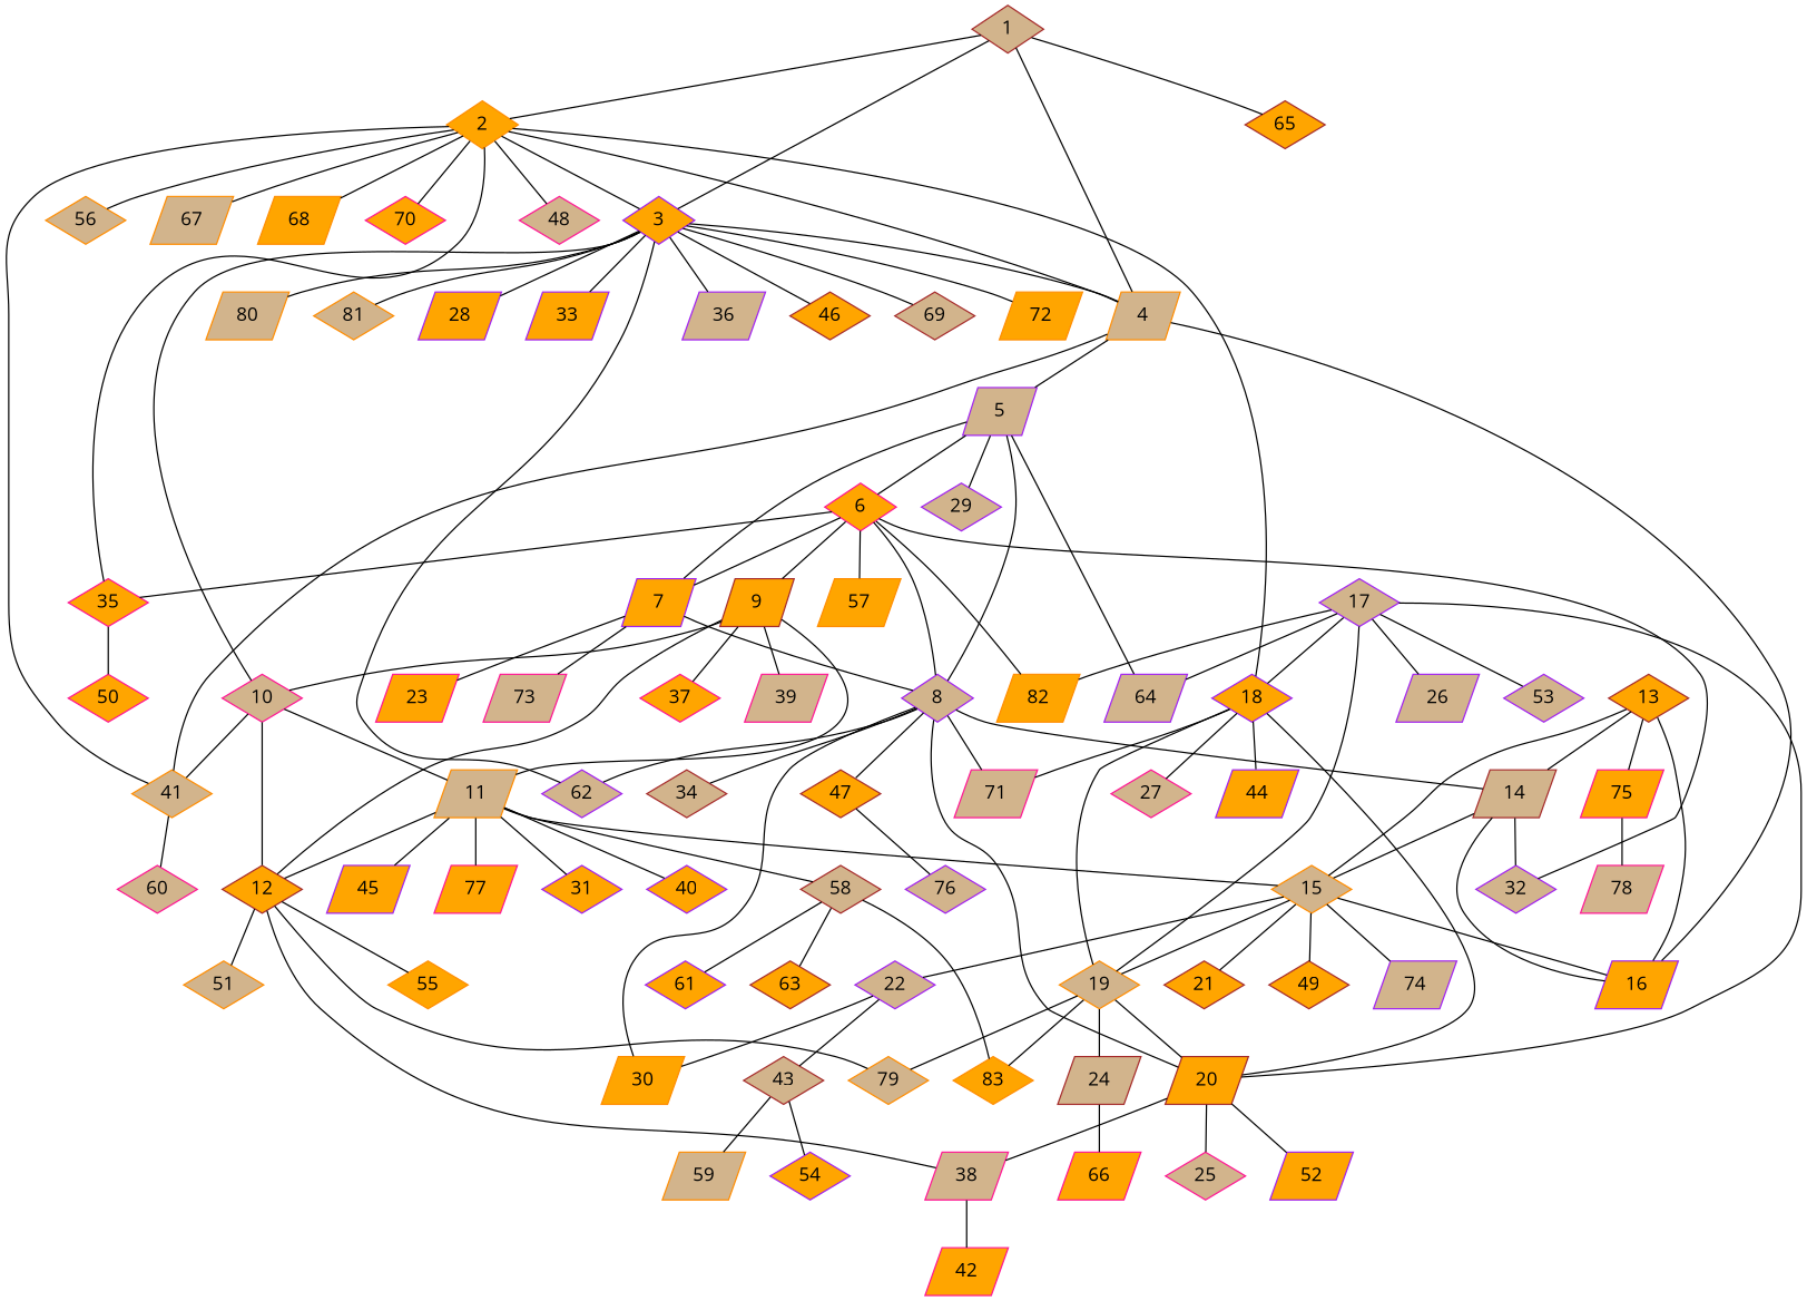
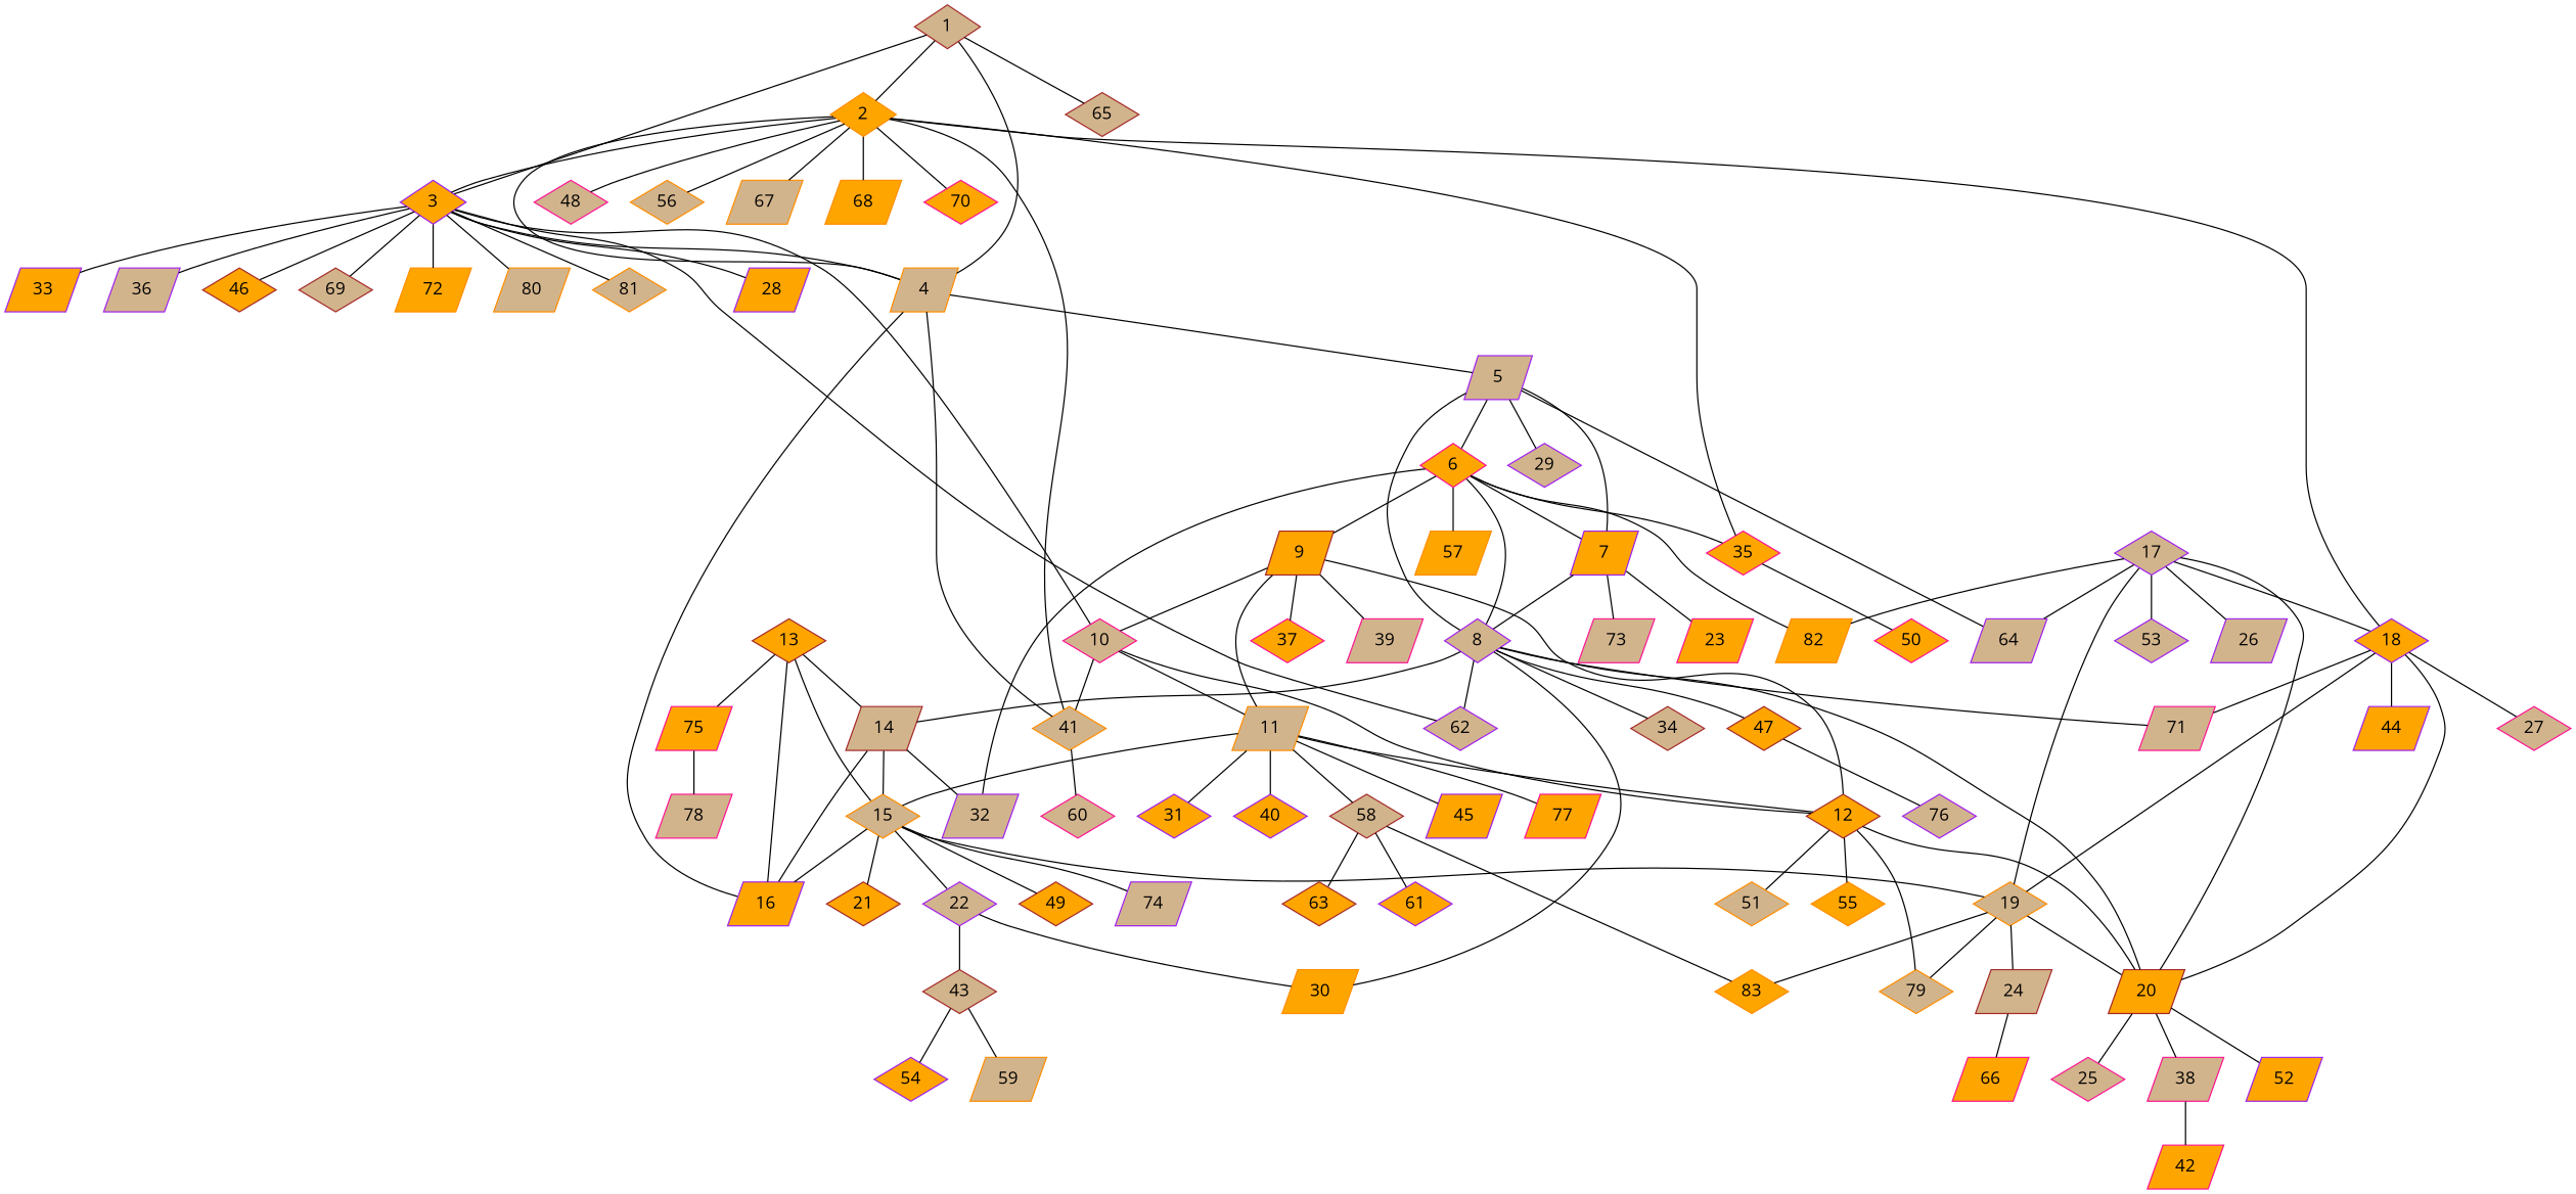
  graph {
    fontname="Open Sans"
    node [color=purple fillcolor=tan fontname="Open Sans" shape=diamond style=filled]
    edge [fontname="Open Sans"]
    1 [color=brown]
    2 [color=darkorange fillcolor=orange]
    3 [fillcolor=orange]
    4 [color=darkorange shape=parallelogram]
-   65 [color=brown fillcolor=orange]
+   65 [color=brown]
    18 [fillcolor=orange]
    35 [color=deeppink fillcolor=orange]
    48 [color=deeppink]
    56 [color=darkorange]
    67 [color=darkorange shape=parallelogram]
    68 [color=darkorange fillcolor=orange shape=parallelogram]
    70 [color=deeppink fillcolor=orange]
    41 [color=darkorange]
    10 [color=deeppink]
    28 [fillcolor=orange shape=parallelogram]
    33 [fillcolor=orange shape=parallelogram]
    36 [shape=parallelogram]
    46 [color=brown fillcolor=orange]
    62
    69 [color=brown]
    72 [color=darkorange fillcolor=orange shape=parallelogram]
    80 [color=darkorange shape=parallelogram]
    81 [color=darkorange]
    5 [shape=parallelogram]
    16 [fillcolor=orange shape=parallelogram]
    20 [color=brown fillcolor=orange shape=parallelogram]
    71 [color=deeppink shape=parallelogram]
    19 [color=darkorange]
    27 [color=deeppink]
    44 [fillcolor=orange shape=parallelogram]
    50 [color=deeppink fillcolor=orange]
    60 [color=deeppink]
    11 [color=darkorange shape=parallelogram]
    12 [color=brown fillcolor=orange]
    6 [color=deeppink fillcolor=orange]
    7 [fillcolor=orange shape=parallelogram]
    8
    29
    64 [shape=parallelogram]
    9 [color=brown fillcolor=orange shape=parallelogram]
-   32
+   32 [shape=parallelogram]
    57 [color=darkorange fillcolor=orange shape=parallelogram]
    82 [color=darkorange fillcolor=orange shape=parallelogram]
    23 [color=deeppink fillcolor=orange shape=parallelogram]
    73 [color=deeppink shape=parallelogram]
    14 [color=brown shape=parallelogram]
    30 [color=darkorange fillcolor=orange shape=parallelogram]
    34 [color=brown]
    47 [color=brown fillcolor=orange]
    37 [color=deeppink fillcolor=orange]
    39 [color=deeppink shape=parallelogram]
    15 [color=darkorange]
    25 [color=deeppink]
    38 [color=deeppink shape=parallelogram]
    52 [fillcolor=orange shape=parallelogram]
    76
    31 [fillcolor=orange]
    40 [fillcolor=orange]
    45 [fillcolor=orange shape=parallelogram]
    58 [color=brown]
    77 [color=deeppink fillcolor=orange shape=parallelogram]
    51 [color=darkorange]
    55 [color=darkorange fillcolor=orange]
    79 [color=darkorange]
    21 [color=brown fillcolor=orange]
    22
    49 [color=brown fillcolor=orange]
    74 [shape=parallelogram]
    83 [color=darkorange fillcolor=orange]
    61 [fillcolor=orange]
    63 [color=brown fillcolor=orange]
    13 [color=brown fillcolor=orange]
    75 [color=deeppink fillcolor=orange shape=parallelogram]
    78 [color=deeppink shape=parallelogram]
    24 [color=brown shape=parallelogram]
    43 [color=brown]
    17
    26 [shape=parallelogram]
    53
    66 [color=deeppink fillcolor=orange shape=parallelogram]
    42 [color=deeppink fillcolor=orange shape=parallelogram]
    54 [fillcolor=orange]
    59 [color=darkorange shape=parallelogram]
    1 -- 2
    1 -- 3
    1 -- 4
    1 -- 65
    2 -- 3
    2 -- 4
    2 -- 18
    2 -- 35
    2 -- 48
    2 -- 56
    2 -- 67
    2 -- 68
    2 -- 70
    2 -- 41
    3 -- 4
    3 -- 10
    3 -- 28
    3 -- 33
    3 -- 36
    3 -- 46
    3 -- 62
    3 -- 69
    3 -- 72
    3 -- 80
    3 -- 81
    4 -- 41
    4 -- 5
    4 -- 16
    18 -- 20
    18 -- 71
    18 -- 19
    18 -- 27
    18 -- 44
    35 -- 50
    41 -- 60
    10 -- 41
    10 -- 11
    10 -- 12
    5 -- 6
    5 -- 7
    5 -- 8
    5 -- 29
    5 -- 64
    20 -- 25
    20 -- 38
    20 -- 52
    19 -- 20
    19 -- 79
    19 -- 83
    19 -- 24
    11 -- 12
    11 -- 15
    11 -- 31
    11 -- 40
    11 -- 45
    11 -- 58
    11 -- 77
-   12 -- 38
+   12 -- 20
    12 -- 51
    12 -- 55
    12 -- 79
    6 -- 35
    6 -- 7
    6 -- 8
    6 -- 9
    6 -- 32
    6 -- 57
    6 -- 82
    7 -- 8
    7 -- 23
    7 -- 73
    8 -- 62
    8 -- 20
    8 -- 71
    8 -- 14
    8 -- 30
    8 -- 34
    8 -- 47
    9 -- 10
    9 -- 11
    9 -- 12
    9 -- 37
    9 -- 39
    14 -- 16
    14 -- 32
    14 -- 15
    47 -- 76
    15 -- 16
    15 -- 19
    15 -- 21
    15 -- 22
    15 -- 49
    15 -- 74
    38 -- 42
    58 -- 83
    58 -- 61
    58 -- 63
    22 -- 30
    22 -- 43
    13 -- 16
    13 -- 14
    13 -- 15
    13 -- 75
    75 -- 78
    24 -- 66
    43 -- 54
    43 -- 59
    17 -- 18
    17 -- 20
    17 -- 19
    17 -- 64
    17 -- 82
    17 -- 26
    17 -- 53
  }
